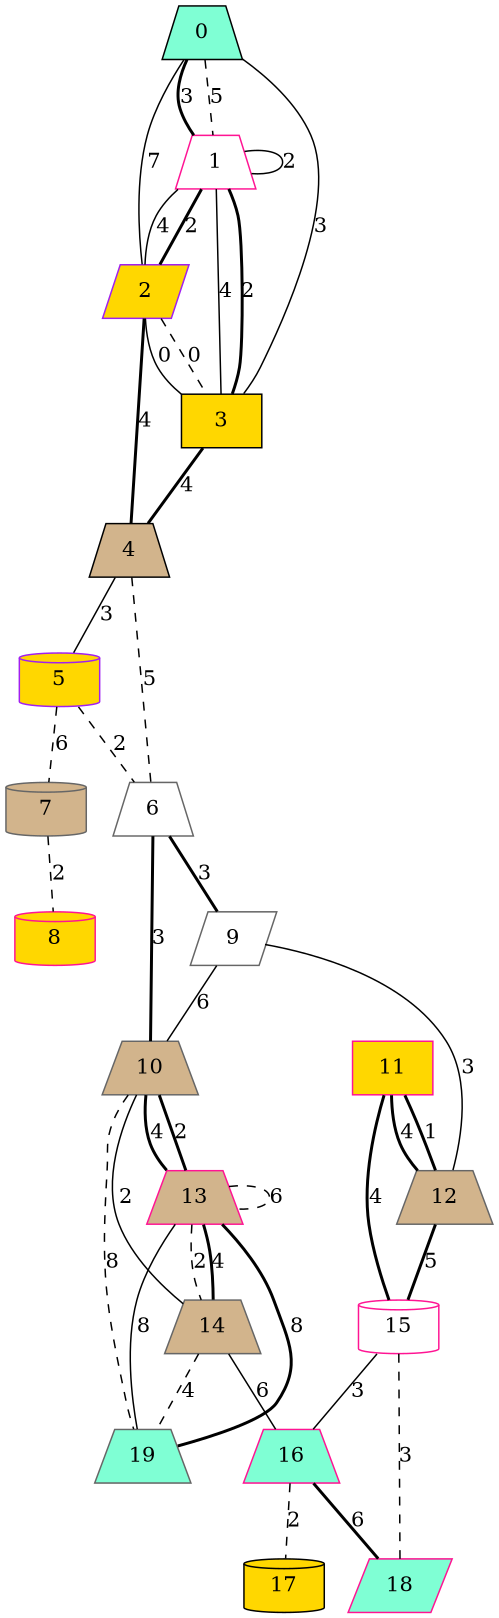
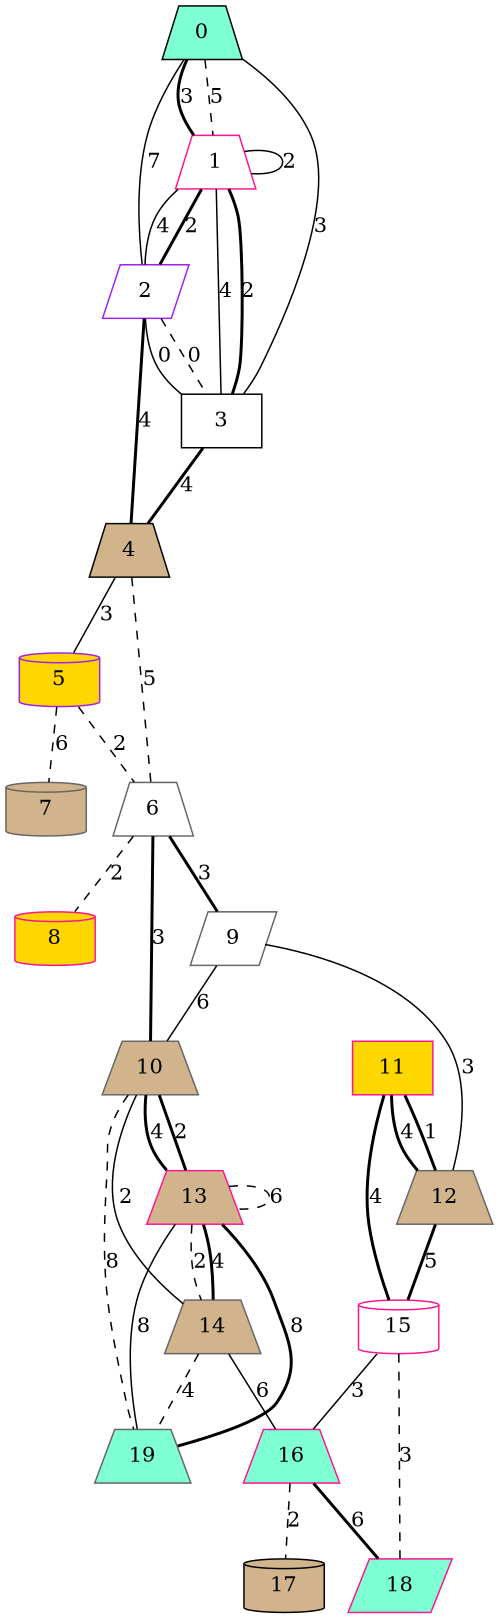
  graph {
    node [color=deeppink fillcolor=tan shape=trapezium style=filled weight=1]
    edge [style=bold]
    0 [color=black fillcolor=aquamarine]
    1 [fillcolor=white weight=2]
-   2 [color=purple fillcolor=gold shape=parallelogram]
-   3 [color=black fillcolor=gold shape=box]
+   2 [color=purple fillcolor=white shape=parallelogram]
+   3 [color=black fillcolor=white shape=box]
    4 [color=black]
    5 [color=purple fillcolor=gold shape=cylinder]
    6 [color=gray40 fillcolor=white]
    7 [color=gray40 shape=cylinder]
    9 [color=gray40 fillcolor=white shape=parallelogram]
    10 [color=gray40]
    8 [fillcolor=gold shape=cylinder]
    12 [color=gray40 weight=2]
    13 [weight=2]
    14 [color=gray40]
    19 [color=gray40 fillcolor=aquamarine weight=4]
    11 [fillcolor=gold shape=box]
    15 [fillcolor=white shape=cylinder]
    16 [fillcolor=aquamarine]
    18 [fillcolor=aquamarine shape=parallelogram]
-   17 [color=black fillcolor=gold shape=cylinder]
+   17 [color=black shape=cylinder]
    0 -- 1 [label=3]
    0 -- 1 [label=5 style=dashed]
    0 -- 2 [label=7 style=solid]
    0 -- 3 [label=3 style=solid]
    1 -- 1 [label=2 style=solid]
    1 -- 2 [label=4 style=solid]
    1 -- 2 [label=2]
    1 -- 3 [label=4 style=solid]
    1 -- 3 [label=2]
    2 -- 3 [label=0 style=dashed]
    2 -- 3 [label=0 style=solid]
    2 -- 4 [label=4]
    3 -- 4 [label=4]
    4 -- 5 [label=3 style=solid]
    4 -- 6 [label=5 style=dashed]
    5 -- 6 [label=2 style=dashed]
    5 -- 7 [label=6 style=dashed]
    6 -- 9 [label=3]
    6 -- 10 [label=3]
-   7 -- 8 [label=2 style=dashed]
+   6 -- 8 [label=2 style=dashed]
    9 -- 10 [label=6 style=solid]
    9 -- 12 [label=3 style=solid]
    10 -- 13 [label=2]
    10 -- 13 [label=4]
    10 -- 14 [label=2 style=solid]
    10 -- 19 [label=8 style=dashed]
    12 -- 15 [label=5]
    13 -- 13 [label=6 style=dashed]
    13 -- 14 [label=4]
    13 -- 14 [label=2 style=dashed]
    13 -- 19 [label=8 style=solid]
    13 -- 19 [label=8]
    14 -- 19 [label=4 style=dashed]
    14 -- 16 [label=6 style=solid]
    11 -- 12 [label=1]
    11 -- 12 [label=4]
    11 -- 15 [label=4]
    15 -- 16 [label=3 style=solid]
    15 -- 18 [label=3 style=dashed]
    16 -- 18 [label=6]
    16 -- 17 [label=2 style=dashed]
  }
